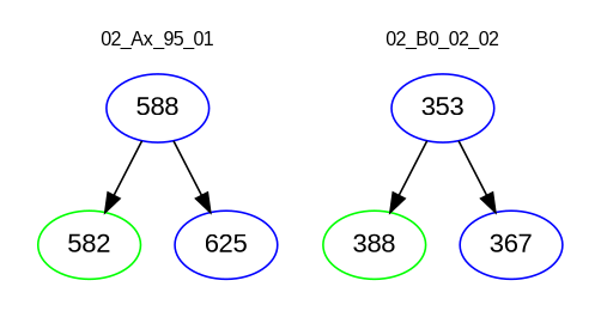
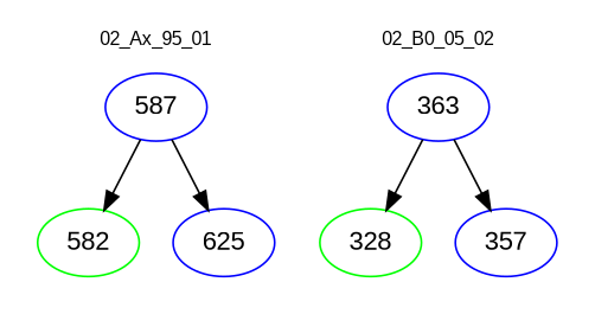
  digraph {
    fontname="Liberation Sans"
    node [color=blue fontname="Liberation Sans"]
    edge [color=black fontname="Liberation Sans"]
-   n1 [label=588]
+   n1 [label=587]
    n2 [color=green label=582]
    n3 [label=625]
-   n4 [label=353]
-   n5 [color=green label=388]
-   n6 [label=367]
+   n4 [label=363]
+   n5 [color=green label=328]
+   n6 [label=357]
    subgraph cluster_1 {
      color=white
      fontsize=10
      label="02_Ax_95_01"
      n1
      n2
      n3
    }
    subgraph cluster_2 {
      color=white
      fontsize=10
-     label="02_B0_02_02"
+     label="02_B0_05_02"
      n4
      n5
      n6
    }
    n1 -> n2
    n1 -> n3
    n4 -> n5
    n4 -> n6
  }
